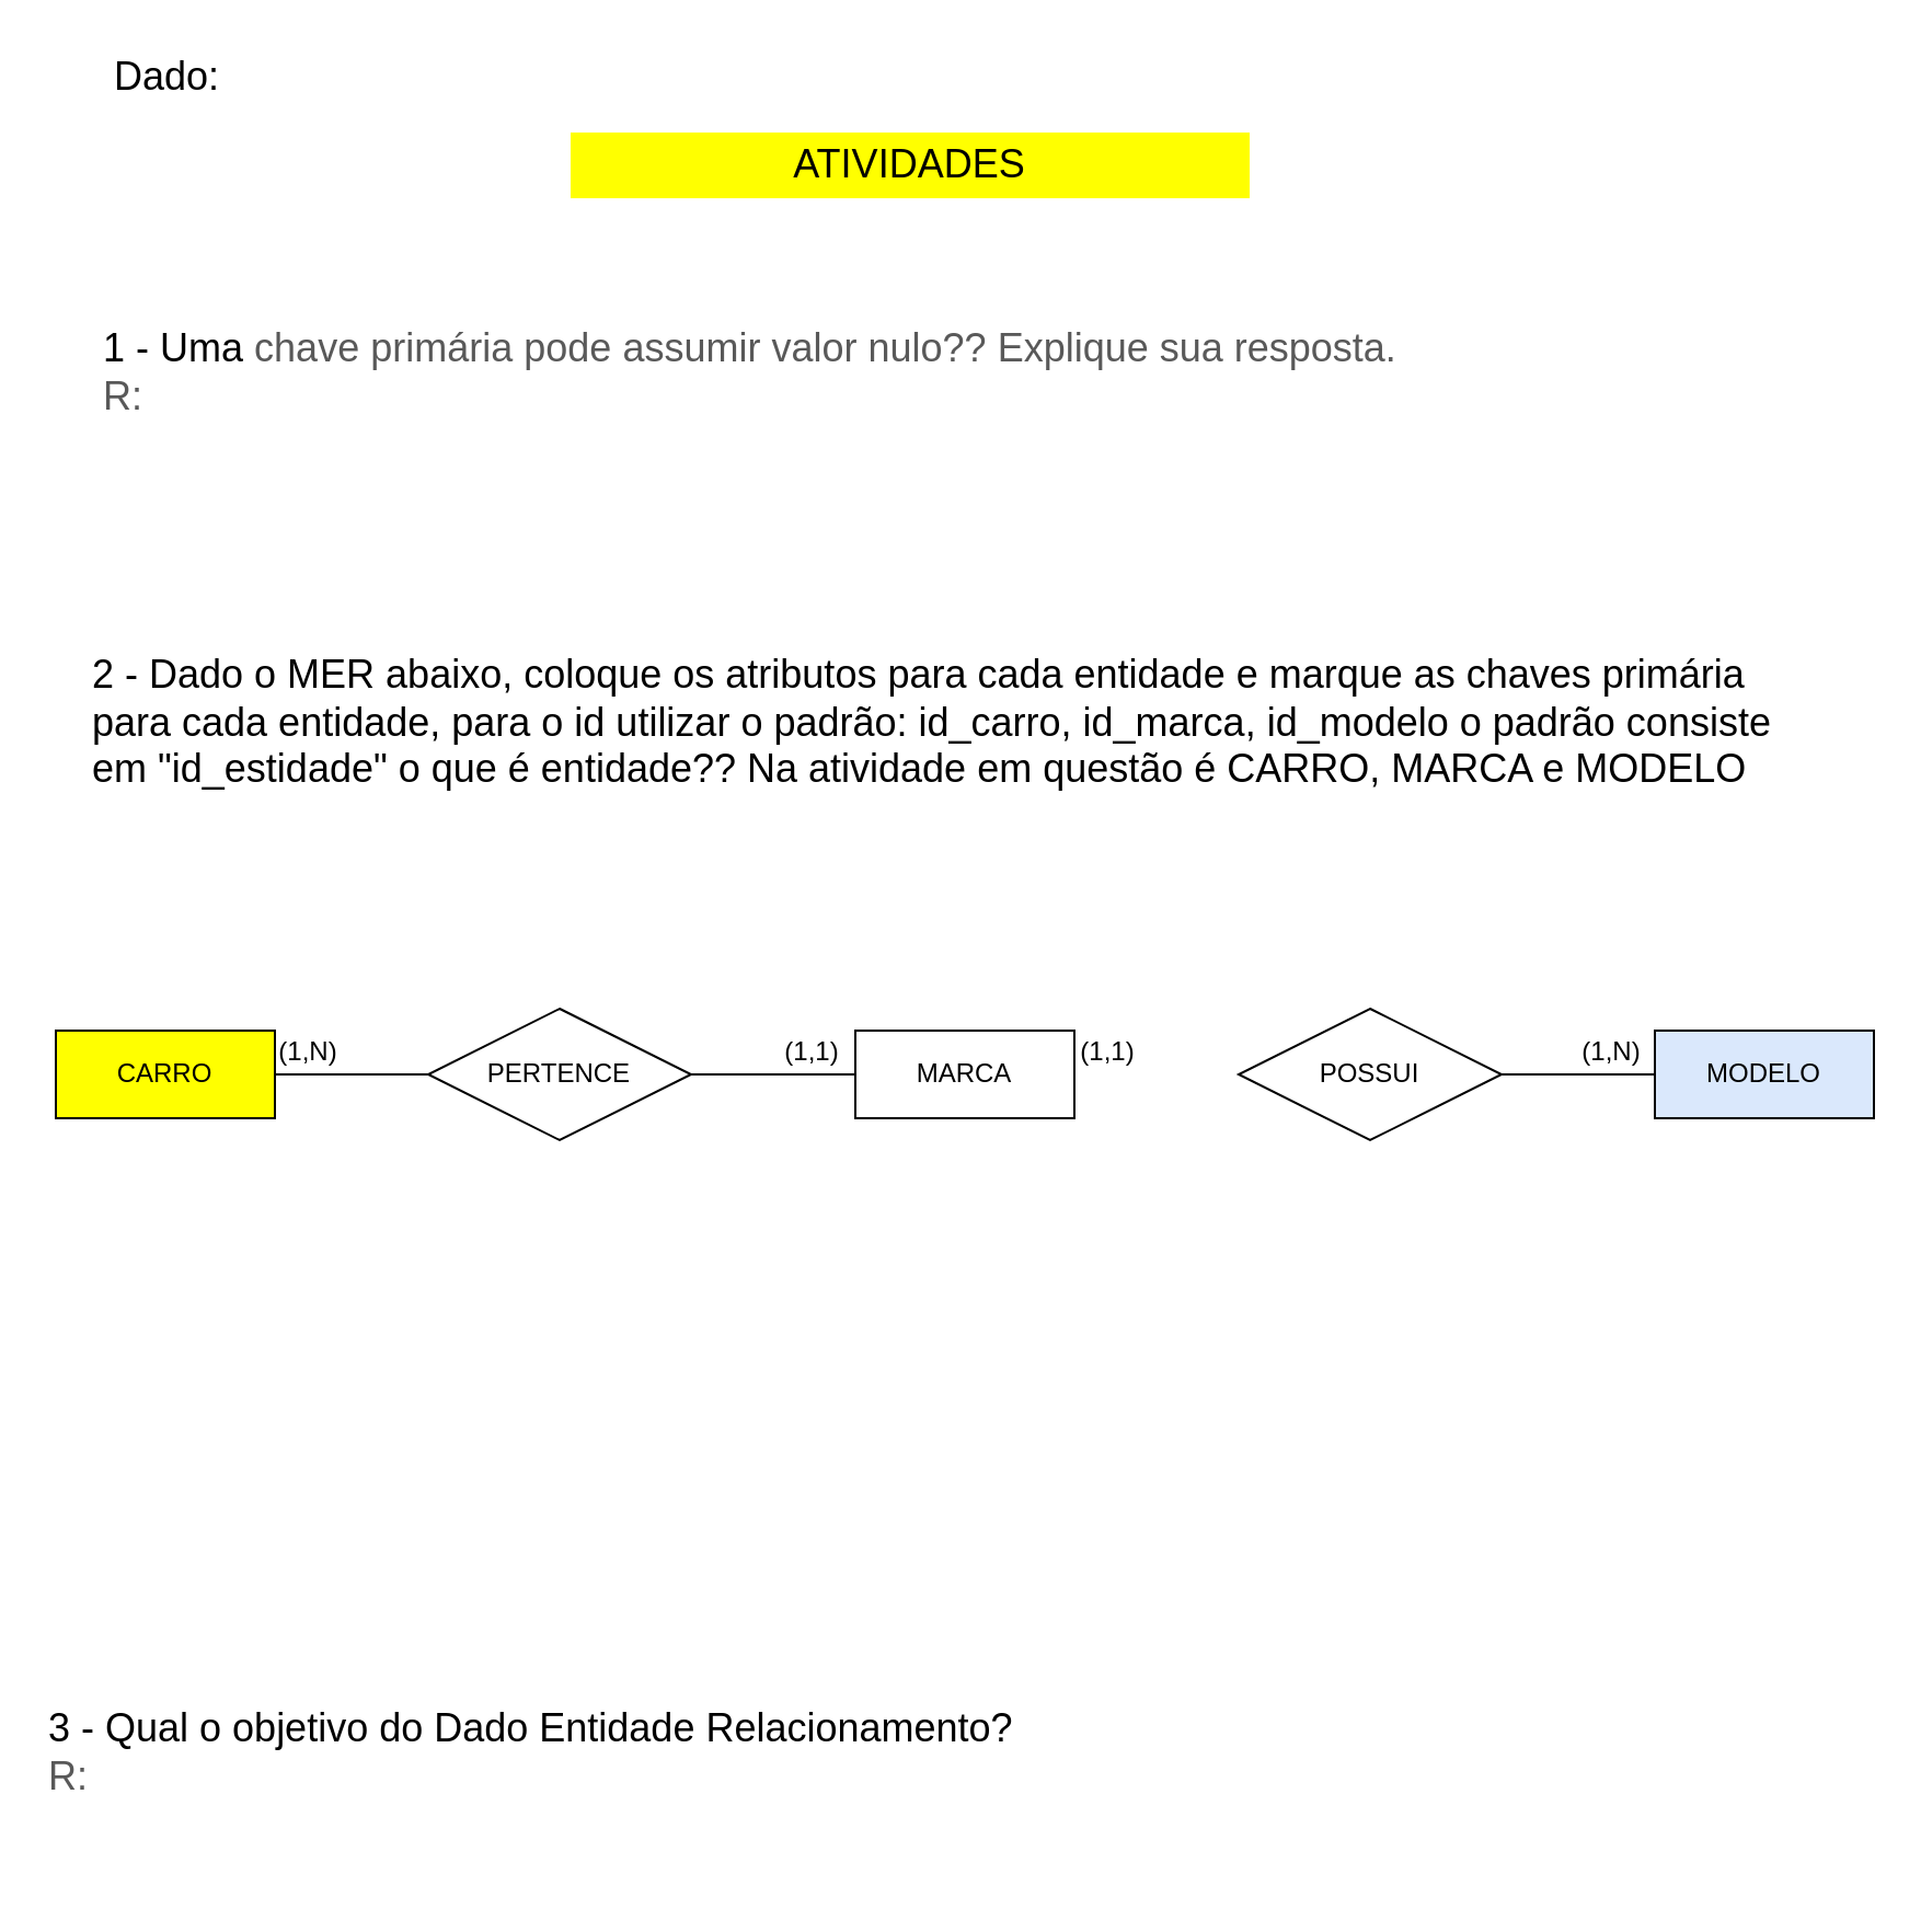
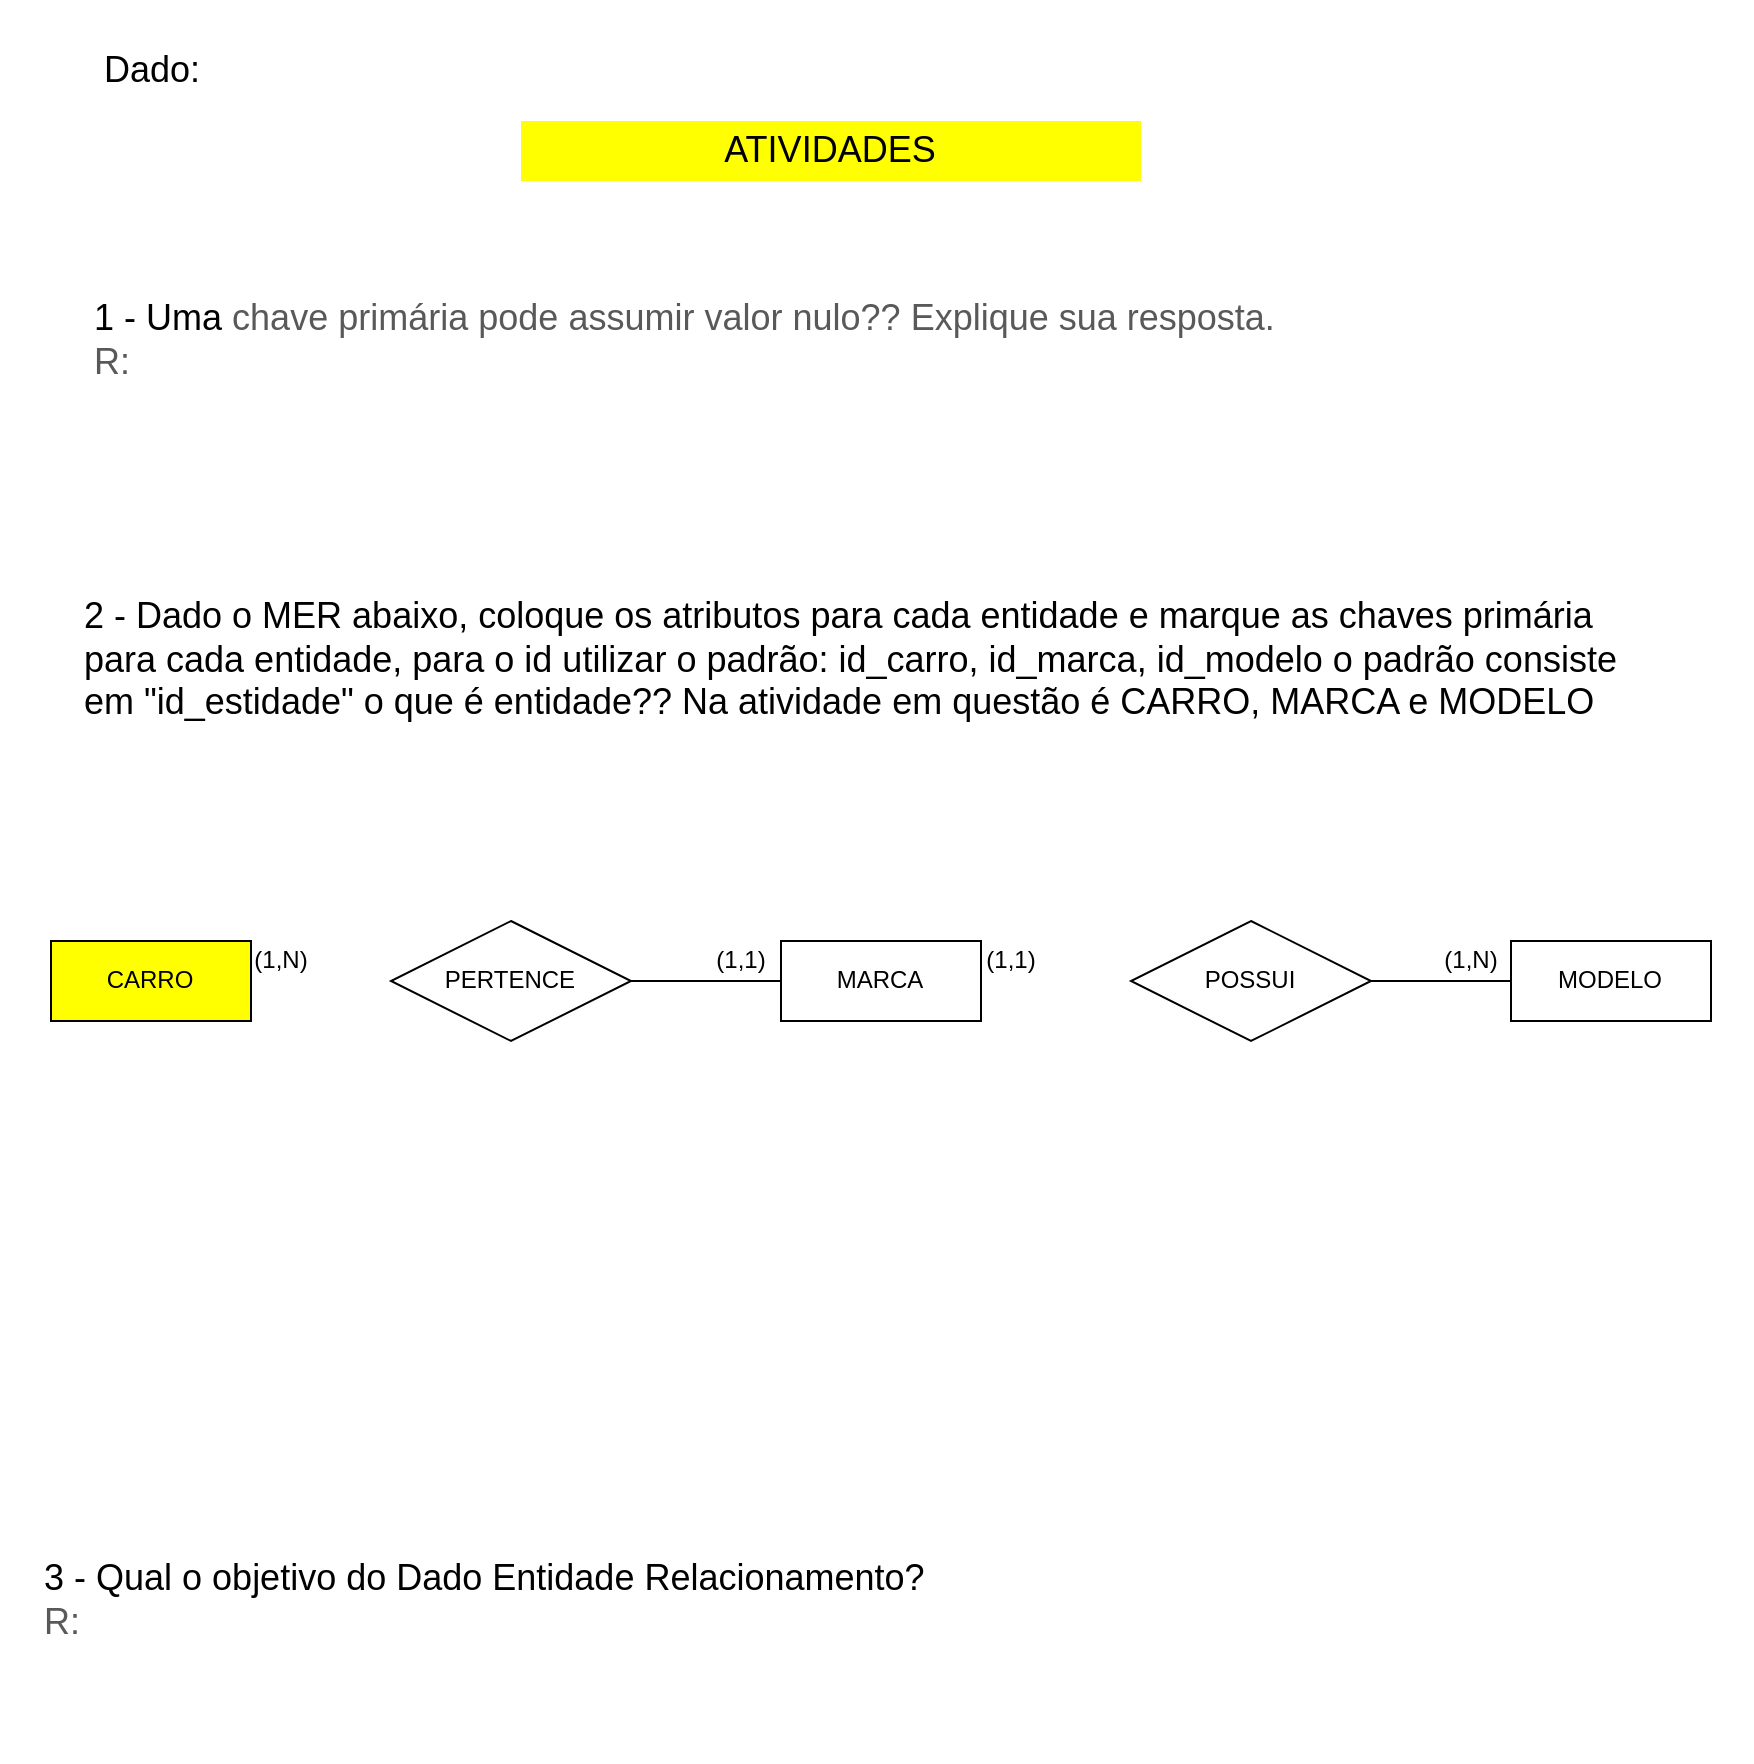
  <mxCell id="0" />
  <mxCell id="1" parent="0" />
  <mxCell id="2" value="&lt;font style=&quot;font-size: 18px;&quot;&gt;Dado:&amp;nbsp;&lt;/font&gt;" style="text;html=1;align=left;verticalAlign=middle;whiteSpace=wrap;rounded=0;" parent="1" vertex="1"><mxGeometry x="50" y="20" width="310" height="30" as="geometry" /></mxCell>
  <mxCell id="3" value="&lt;span style=&quot;font-size: 18px;&quot;&gt;ATIVIDADES&lt;/span&gt;" style="text;html=1;align=center;verticalAlign=middle;whiteSpace=wrap;rounded=0;fillColor=#FFFF00;" parent="1" vertex="1"><mxGeometry x="260" y="60" width="310" height="30" as="geometry" /></mxCell>
  <mxCell id="4" value="&lt;font style=&quot;font-size: 18px;&quot;&gt;&lt;font style=&quot;&quot;&gt;1 -&amp;nbsp;&lt;/font&gt;Uma&lt;span style=&quot;text-align: justify; background-color: initial; font-family: Arial; color: rgb(89, 89, 89);&quot;&gt; &lt;/span&gt;&lt;span style=&quot;text-align: justify; background-color: initial; font-family: Arial; color: rgb(89, 89, 89);&quot;&gt;chave&lt;/span&gt;&lt;span style=&quot;text-align: justify; background-color: initial; font-family: Arial; color: rgb(89, 89, 89);&quot;&gt; &lt;/span&gt;&lt;span style=&quot;text-align: justify; background-color: initial; font-family: Arial; color: rgb(89, 89, 89);&quot;&gt;primária&lt;/span&gt;&lt;span style=&quot;text-align: justify; background-color: initial; font-family: Arial; color: rgb(89, 89, 89);&quot;&gt; &lt;/span&gt;&lt;span style=&quot;text-align: justify; background-color: initial; font-family: Arial; color: rgb(89, 89, 89);&quot;&gt;pode&lt;/span&gt;&lt;span style=&quot;text-align: justify; background-color: initial; font-family: Arial; color: rgb(89, 89, 89);&quot;&gt; &lt;/span&gt;&lt;span style=&quot;text-align: justify; background-color: initial; font-family: Arial; color: rgb(89, 89, 89);&quot;&gt;assumir&lt;/span&gt;&lt;span style=&quot;text-align: justify; background-color: initial; font-family: Arial; color: rgb(89, 89, 89);&quot;&gt; &lt;/span&gt;&lt;span style=&quot;text-align: justify; background-color: initial; font-family: Arial; color: rgb(89, 89, 89);&quot;&gt;valor&lt;/span&gt;&lt;span style=&quot;text-align: justify; background-color: initial; font-family: Arial; color: rgb(89, 89, 89);&quot;&gt; &lt;/span&gt;&lt;span style=&quot;text-align: justify; background-color: initial; font-family: Arial; color: rgb(89, 89, 89);&quot;&gt;nulo??&amp;nbsp;Explique sua resposta.&lt;br&gt;R:&lt;br&gt;&lt;/span&gt;&lt;/font&gt;" style="text;html=1;align=left;verticalAlign=middle;whiteSpace=wrap;rounded=0;" parent="1" vertex="1"><mxGeometry x="45" y="110" width="780" height="120" as="geometry" /></mxCell>
  <mxCell id="5" value="&lt;font style=&quot;font-size: 18px;&quot;&gt;&lt;font style=&quot;&quot;&gt;2 - Dado o MER abaixo, coloque os atributos para cada entidade e marque as chaves primária para cada entidade, para o id utilizar o padrão: id_carro, id_marca, id_modelo o padrão consiste em &quot;id_estidade&quot; o que é entidade?? Na atividade em questão é CARRO, MARCA e MODELO&lt;/font&gt;&lt;span style=&quot;text-align: justify; background-color: initial; font-family: Arial; color: rgb(89, 89, 89);&quot;&gt;&lt;br&gt;&lt;/span&gt;&lt;/font&gt;" style="text;html=1;align=left;verticalAlign=middle;whiteSpace=wrap;rounded=0;" parent="1" vertex="1"><mxGeometry x="40" y="300" width="780" height="60" as="geometry" /></mxCell>
  <mxCell id="6" value="CARRO" style="whiteSpace=wrap;html=1;align=center;fillColor=#ffff00;" parent="1" vertex="1"><mxGeometry x="25" y="470" width="100" height="40" as="geometry" /></mxCell>
  <mxCell id="7" value="PERTENCE" style="shape=rhombus;perimeter=rhombusPerimeter;whiteSpace=wrap;html=1;align=center;" parent="1" vertex="1"><mxGeometry x="195" y="460" width="120" height="60" as="geometry" /></mxCell>
  <mxCell id="8" value="MARCA" style="whiteSpace=wrap;html=1;align=center;" parent="1" vertex="1"><mxGeometry x="390" y="470" width="100" height="40" as="geometry" /></mxCell>
- <mxCell id="9" value="MODELO" style="whiteSpace=wrap;html=1;align=center;fillColor=#dae8fc;" parent="1" vertex="1"><mxGeometry x="755" y="470" width="100" height="40" as="geometry" /></mxCell>
+ <mxCell id="9" value="MODELO" style="whiteSpace=wrap;html=1;align=center;" parent="1" vertex="1"><mxGeometry x="755" y="470" width="100" height="40" as="geometry" /></mxCell>
  <mxCell id="10" value="POSSUI" style="shape=rhombus;perimeter=rhombusPerimeter;whiteSpace=wrap;html=1;align=center;" parent="1" vertex="1"><mxGeometry x="565" y="460" width="120" height="60" as="geometry" /></mxCell>
  <mxCell id="11" value="" style="endArrow=none;html=1;rounded=0;exitX=1;exitY=0.5;exitDx=0;exitDy=0;entryX=0;entryY=0.5;entryDx=0;entryDy=0;" parent="1" source="7" target="8" edge="1"><mxGeometry relative="1" as="geometry"><mxPoint x="385" y="450" as="sourcePoint" /><mxPoint x="545" y="450" as="targetPoint" /></mxGeometry></mxCell>
- <mxCell id="12" value="" style="endArrow=none;html=1;rounded=0;exitX=1;exitY=0.5;exitDx=0;exitDy=0;entryX=0;entryY=0.5;entryDx=0;entryDy=0;" parent="1" source="6" target="7" edge="1"><mxGeometry relative="1" as="geometry"><mxPoint x="385" y="450" as="sourcePoint" /><mxPoint x="545" y="450" as="targetPoint" /></mxGeometry></mxCell>
  <mxCell id="13" value="" style="endArrow=none;html=1;rounded=0;entryX=0;entryY=0.5;entryDx=0;entryDy=0;exitX=1;exitY=0.5;exitDx=0;exitDy=0;" parent="1" source="10" target="9" edge="1"><mxGeometry relative="1" as="geometry"><mxPoint x="385" y="450" as="sourcePoint" /><mxPoint x="545" y="450" as="targetPoint" /></mxGeometry></mxCell>
  <mxCell id="14" value="(1,N)" style="text;html=1;align=center;verticalAlign=middle;resizable=0;points=[];autosize=1;strokeColor=none;fillColor=none;" parent="1" vertex="1"><mxGeometry x="115" y="465" width="50" height="30" as="geometry" /></mxCell>
  <mxCell id="15" value="(1,1)" style="text;html=1;align=center;verticalAlign=middle;resizable=0;points=[];autosize=1;strokeColor=none;fillColor=none;" parent="1" vertex="1"><mxGeometry x="345" y="465" width="50" height="30" as="geometry" /></mxCell>
  <mxCell id="16" value="(1,N)" style="text;html=1;align=center;verticalAlign=middle;resizable=0;points=[];autosize=1;strokeColor=none;fillColor=none;" parent="1" vertex="1"><mxGeometry x="710" y="465" width="50" height="30" as="geometry" /></mxCell>
  <mxCell id="17" value="(1,1)" style="text;html=1;align=center;verticalAlign=middle;resizable=0;points=[];autosize=1;strokeColor=none;fillColor=none;" parent="1" vertex="1"><mxGeometry x="480" y="465" width="50" height="30" as="geometry" /></mxCell>
  <mxCell id="18" value="&lt;font style=&quot;font-size: 18px;&quot;&gt;&lt;font style=&quot;&quot;&gt;3 - Qual o objetivo do Dado Entidade Relacionamento?&lt;br&gt;&lt;/font&gt;&lt;span style=&quot;text-align: justify; background-color: initial; font-family: Arial; color: rgb(89, 89, 89);&quot;&gt;R:&lt;br&gt;&lt;/span&gt;&lt;/font&gt;" style="text;html=1;align=left;verticalAlign=middle;whiteSpace=wrap;rounded=0;" parent="1" vertex="1"><mxGeometry x="20" y="740" width="780" height="120" as="geometry" /></mxCell>
